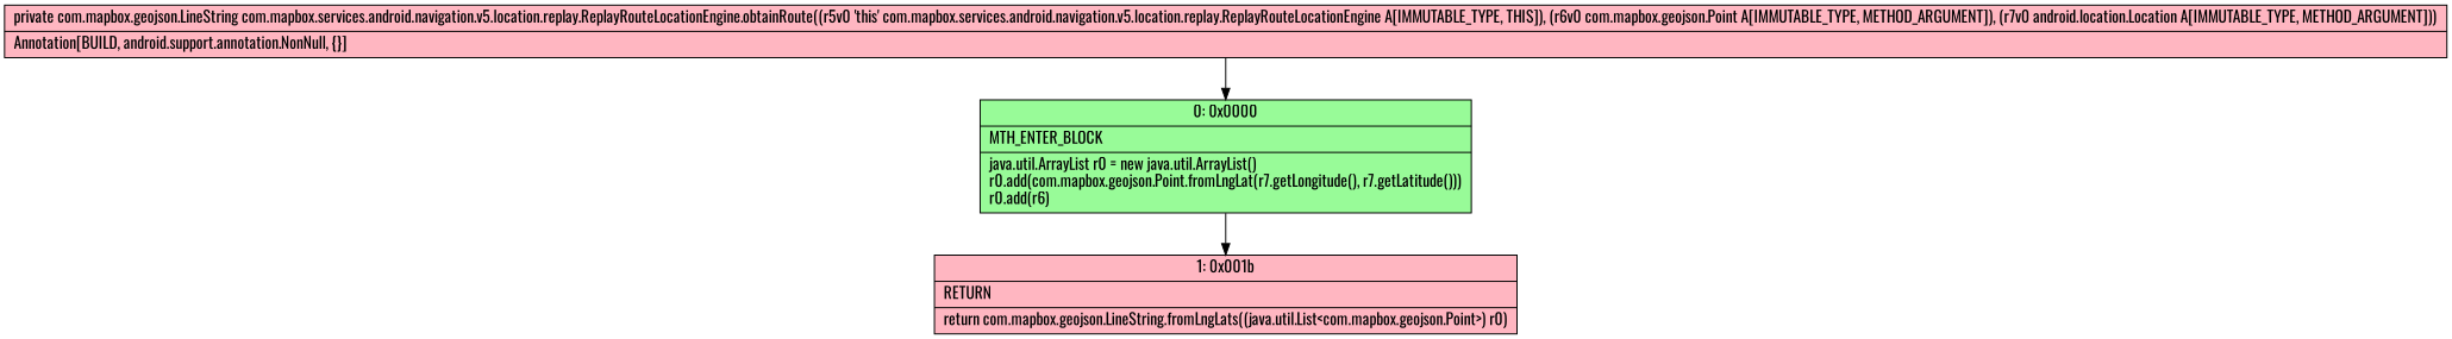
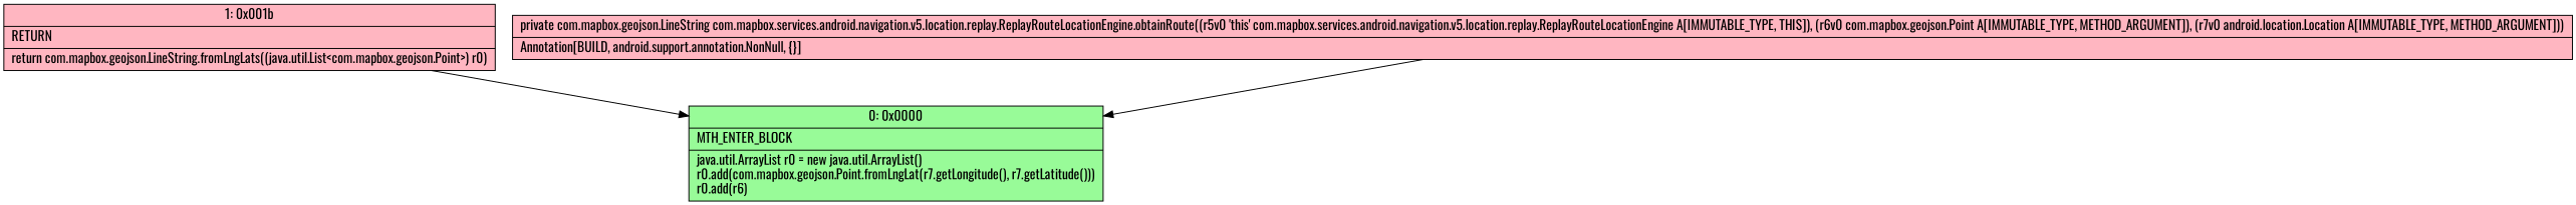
  digraph {
    fontname=Oswald
    node [shape=record style=filled fillcolor=lightpink fontname=Oswald]
    edge [fontname=Oswald]
    n1 [label="{0\:\ 0x0000|MTH_ENTER_BLOCK\l|java.util.ArrayList r0 = new java.util.ArrayList()\lr0.add(com.mapbox.geojson.Point.fromLngLat(r7.getLongitude(), r7.getLatitude()))\lr0.add(r6)\l}" fillcolor=palegreen]
    n2 [label="{1\:\ 0x001b|RETURN\l|return com.mapbox.geojson.LineString.fromLngLats((java.util.List\<com.mapbox.geojson.Point\>) r0)\l}"]
    n3 [label="{private com.mapbox.geojson.LineString com.mapbox.services.android.navigation.v5.location.replay.ReplayRouteLocationEngine.obtainRoute((r5v0 'this' com.mapbox.services.android.navigation.v5.location.replay.ReplayRouteLocationEngine A[IMMUTABLE_TYPE, THIS]), (r6v0 com.mapbox.geojson.Point A[IMMUTABLE_TYPE, METHOD_ARGUMENT]), (r7v0 android.location.Location A[IMMUTABLE_TYPE, METHOD_ARGUMENT]))  | Annotation[BUILD, android.support.annotation.NonNull, \{\}]\l}"]
-   n1 -> n2
+   n2 -> n1
    n3 -> n1
  }
